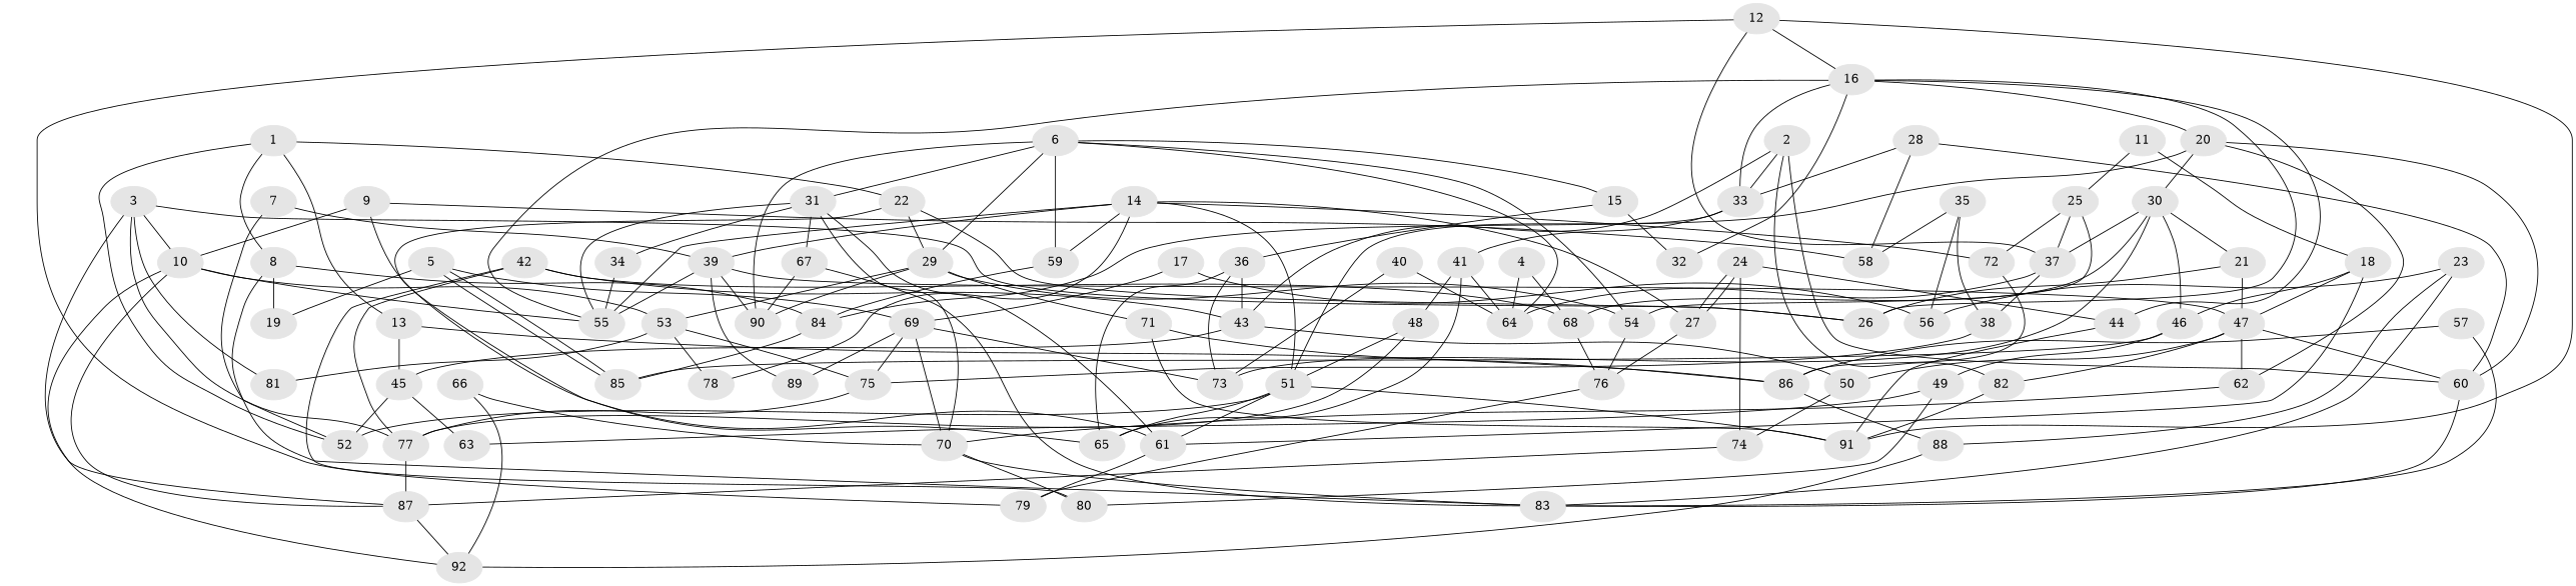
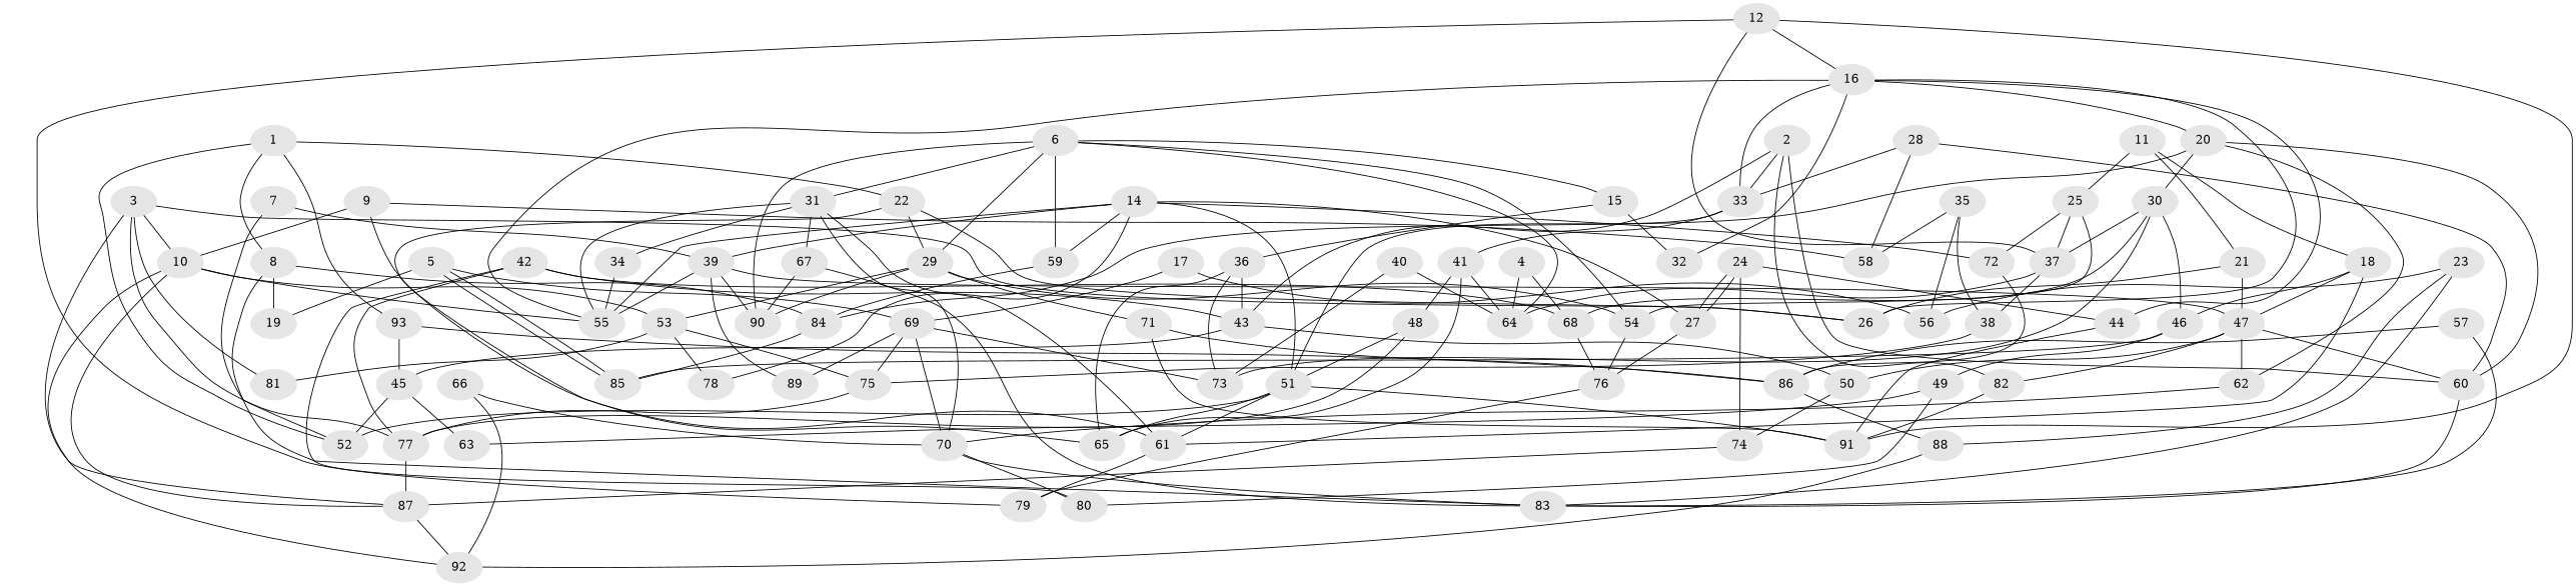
  graph {
    fontname="DejaVu Serif"
    node [color=gray90 fontname="DejaVu Serif" style=filled]
    edge [fontname="DejaVu Serif"]
    1
    8
-   13
+   13 [label=93]
    22
    52
    19
    83
    84
    45
    86
    26
    29
    65
    38
    75
    2
    33
    43
    60
    82
    51
    41
    50
    91
    3
    10
    77
    81
    87
    55
    53
    92
    4
    64
    68
    76
    5
    69
    85
    73
    70
    89
    6
    90
    15
    31
    54
    59
    32
    36
    71
    61
    34
    67
    7
    39
    47
    9
    58
    79
    78
    11
    18
    21
    25
    46
    37
    72
    12
    16
    20
    44
    63
    88
    14
    27
    30
    62
    17
    56
    49
    80
    23
    24
    74
    28
    48
    35
    40
    42
    57
    66
    1 -- 8
    1 -- 13
    1 -- 22
    1 -- 52
    8 -- 19
    8 -- 83
    8 -- 84
    13 -- 45
    13 -- 86
    22 -- 26
    22 -- 29
    22 -- 65
    84 -- 85
    45 -- 52
    45 -- 63
    86 -- 88
    29 -- 53
    29 -- 90
    29 -- 54
    29 -- 71
    38 -- 75
    75 -- 77
    2 -- 33
    2 -- 43
    2 -- 60
    2 -- 82
    33 -- 51
    33 -- 41
    43 -- 45
    43 -- 50
    60 -- 83
    82 -- 91
    51 -- 52
    51 -- 65
    51 -- 91
    51 -- 61
    41 -- 65
    41 -- 64
    41 -- 48
    50 -- 74
    3 -- 26
    3 -- 10
    3 -- 77
    3 -- 81
    3 -- 87
    10 -- 87
    10 -- 55
    10 -- 53
    10 -- 92
    77 -- 87
    87 -- 92
    53 -- 75
    53 -- 81
    53 -- 78
    4 -- 64
    4 -- 68
    68 -- 76
    76 -- 79
    5 -- 19
    5 -- 69
    5 -- 85
    5 -- 85
    69 -- 75
    69 -- 73
    69 -- 70
    69 -- 89
    70 -- 83
    70 -- 80
    6 -- 29
    6 -- 64
    6 -- 90
    6 -- 15
    6 -- 31
    6 -- 54
    6 -- 59
    15 -- 32
    15 -- 36
    31 -- 55
    31 -- 70
    31 -- 61
    31 -- 34
    31 -- 67
    54 -- 76
    59 -- 84
    36 -- 65
    36 -- 43
    36 -- 73
    71 -- 86
    71 -- 91
    61 -- 79
    34 -- 55
    67 -- 83
    67 -- 90
    7 -- 52
    7 -- 39
    39 -- 55
    39 -- 89
    39 -- 90
    39 -- 47
    47 -- 60
    47 -- 82
    47 -- 50
    47 -- 62
    9 -- 10
    9 -- 61
    9 -- 58
    11 -- 18
-   30 -- 21
+   11 -- 21
    11 -- 25
    18 -- 61
    18 -- 47
    18 -- 46
    21 -- 26
    21 -- 47
    25 -- 54
    25 -- 37
    25 -- 72
    46 -- 85
    46 -- 49
    37 -- 38
    37 -- 64
    72 -- 86
    12 -- 91
    12 -- 79
    12 -- 37
    12 -- 16
    16 -- 26
    16 -- 33
    16 -- 55
    16 -- 32
    16 -- 20
    16 -- 44
    20 -- 84
    20 -- 60
    20 -- 30
    20 -- 62
    44 -- 91
    88 -- 92
    14 -- 51
    14 -- 55
    14 -- 59
    14 -- 39
    14 -- 78
    14 -- 72
    14 -- 27
    27 -- 76
    30 -- 68
    30 -- 73
    30 -- 46
    30 -- 37
    62 -- 70
    17 -- 69
    17 -- 56
    49 -- 63
    49 -- 80
    23 -- 83
    23 -- 88
    23 -- 56
    24 -- 44
    24 -- 27
    24 -- 27
    24 -- 74
    74 -- 87
    28 -- 33
    28 -- 60
    28 -- 58
    48 -- 51
    48 -- 77
    35 -- 38
    35 -- 58
    35 -- 56
    40 -- 64
    40 -- 73
    42 -- 43
    42 -- 77
    42 -- 68
    42 -- 80
    57 -- 83
    57 -- 86
    66 -- 92
    66 -- 70
  }
